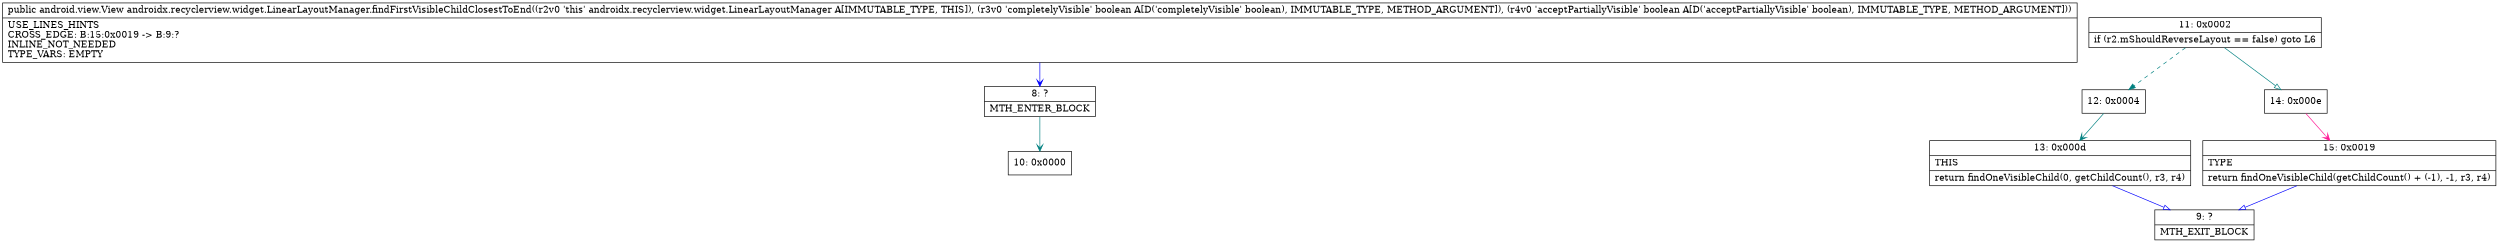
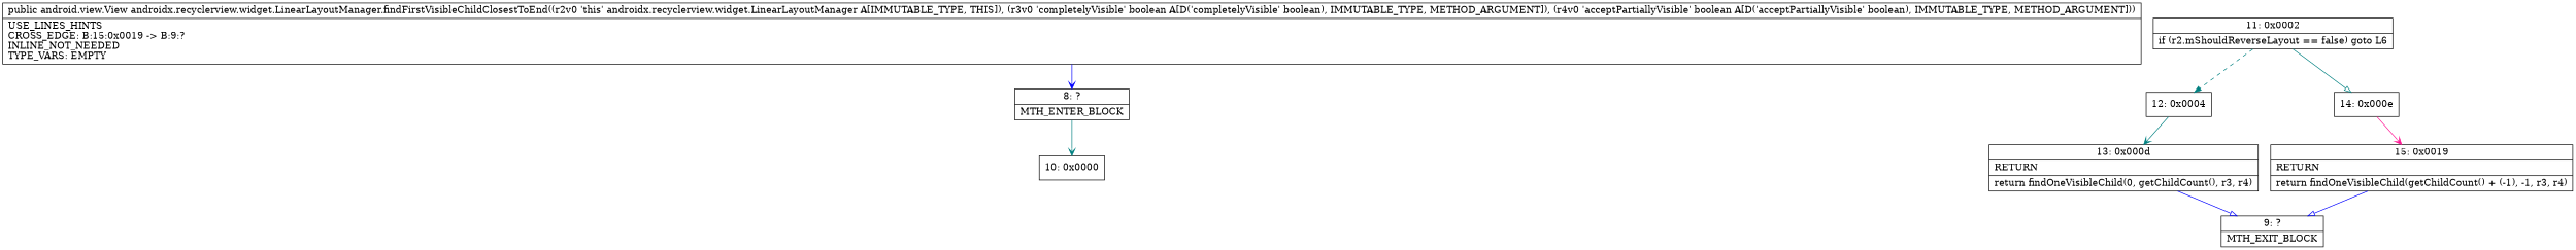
  digraph {
    node [shape=record]
    edge [arrowhead=vee color=teal]
    n1 [label="{8\:\ ?|MTH_ENTER_BLOCK\l}"]
    n2 [label="{10\:\ 0x0000}"]
    n3 [label="{11\:\ 0x0002|if (r2.mShouldReverseLayout == false) goto L6\l}"]
    n4 [label="{12\:\ 0x0004}"]
    n5 [label="{14\:\ 0x000e}"]
-   n6 [label="{13\:\ 0x000d|THIS\l|return findOneVisibleChild(0, getChildCount(), r3, r4)\l}"]
-   n7 [label="{15\:\ 0x0019|TYPE\l|return findOneVisibleChild(getChildCount() + (\-1), \-1, r3, r4)\l}"]
+   n6 [label="{13\:\ 0x000d|RETURN\l|return findOneVisibleChild(0, getChildCount(), r3, r4)\l}"]
+   n7 [label="{15\:\ 0x0019|RETURN\l|return findOneVisibleChild(getChildCount() + (\-1), \-1, r3, r4)\l}"]
    n8 [label="{9\:\ ?|MTH_EXIT_BLOCK\l}"]
    n9 [label="{public android.view.View androidx.recyclerview.widget.LinearLayoutManager.findFirstVisibleChildClosestToEnd((r2v0 'this' androidx.recyclerview.widget.LinearLayoutManager A[IMMUTABLE_TYPE, THIS]), (r3v0 'completelyVisible' boolean A[D('completelyVisible' boolean), IMMUTABLE_TYPE, METHOD_ARGUMENT]), (r4v0 'acceptPartiallyVisible' boolean A[D('acceptPartiallyVisible' boolean), IMMUTABLE_TYPE, METHOD_ARGUMENT]))  | USE_LINES_HINTS\lCROSS_EDGE: B:15:0x0019 \-\> B:9:?\lINLINE_NOT_NEEDED\lTYPE_VARS: EMPTY\l}"]
    n1 -> n2
    n3 -> n4 [arrowhead=normal style=dashed]
    n3 -> n5 [arrowhead=onormal]
    n4 -> n6
    n5 -> n7 [color=deeppink]
    n6 -> n8 [arrowhead=onormal color=blue]
    n7 -> n8 [arrowhead=onormal color=blue]
    n9 -> n1 [color=blue]
  }
